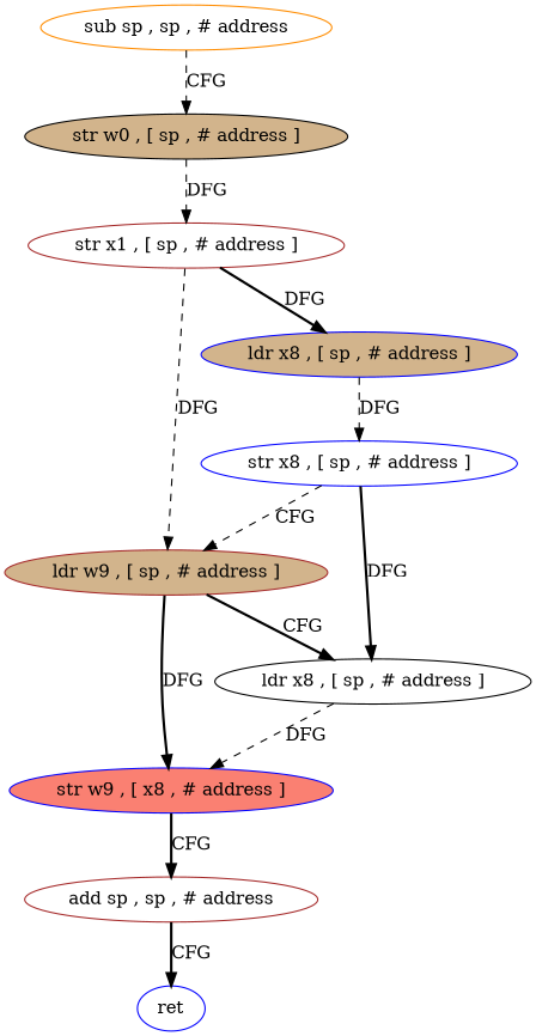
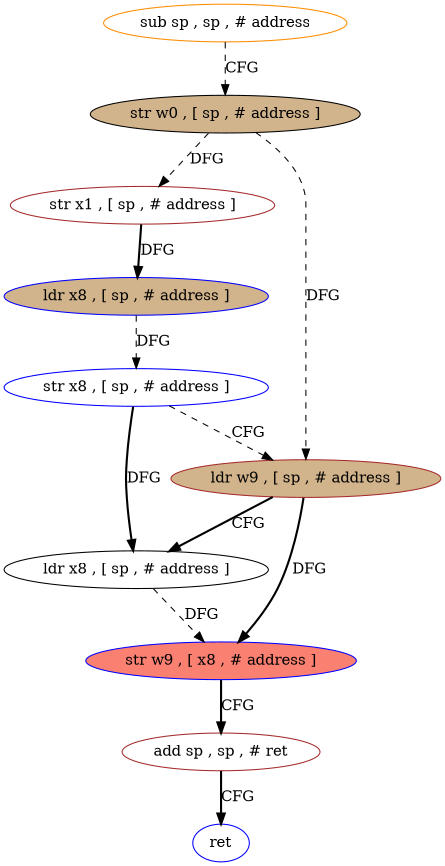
  digraph {
    node [color=blue fillcolor=white style=filled]
    edge [style=dashed]
    n1 [color=darkorange label="sub sp , sp , # address"]
    n2 [color=black fillcolor=tan label="str w0 , [ sp , # address ]"]
    n3 [color=brown label="str x1 , [ sp , # address ]"]
    n4 [color=brown fillcolor=tan label="ldr w9 , [ sp , # address ]"]
    n5 [fillcolor=tan label="ldr x8 , [ sp , # address ]"]
    n6 [color=black label="ldr x8 , [ sp , # address ]"]
    n7 [fillcolor=salmon label="str w9 , [ x8 , # address ]"]
    n8 [label="str x8 , [ sp , # address ]"]
-   n9 [color=brown label="add sp , sp , # address"]
+   n9 [color=brown label="add sp , sp , # ret"]
    n10 [label=ret]
    n1 -> n2 [label=CFG]
    n2 -> n3 [label=DFG]
-   n3 -> n4 [label=DFG]
+   n2 -> n4 [label=DFG]
    n3 -> n5 [label=DFG style=bold]
    n4 -> n6 [label=CFG style=bold]
    n4 -> n7 [label=DFG style=bold]
    n5 -> n8 [label=DFG]
    n6 -> n7 [label=DFG]
    n7 -> n9 [label=CFG style=bold]
    n8 -> n4 [label=CFG]
    n8 -> n6 [label=DFG style=bold]
    n9 -> n10 [label=CFG style=bold]
  }
